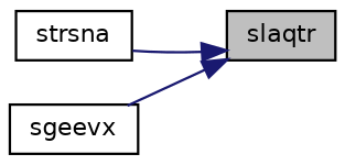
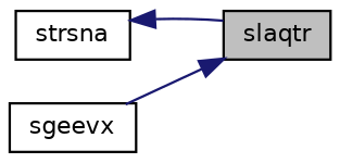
  digraph {
    rankdir=RL
    node [color=black fillcolor=white fontname=Helvetica fontsize=10 shape=record style=filled]
    edge [color=midnightblue dir=back fontname=Helvetica fontsize=10 labelfontname=Helvetica labelfontsize=10 style=solid]
    n1 [fillcolor=grey75 fontcolor=black height=0.2 label=slaqtr width=0.4]
    n2 [height=0.2 label=strsna width=0.4]
    n3 [height=0.2 label=sgeevx width=0.4]
-   n1 -> n2
+   n2 -> n1
    n1 -> n3
  }
